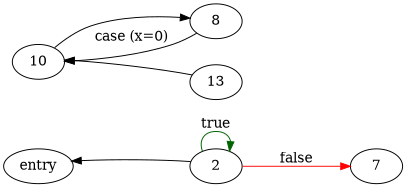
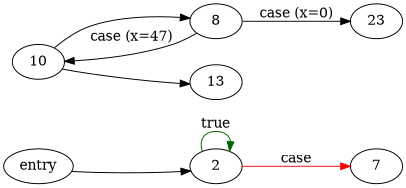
  digraph {
    rankdir=LR
    n1 [label=entry]
    2
    7
    n4 [label=10]
    8
+   23
    13
-   2 -> n1
+   n1 -> 2
    2 -> 2 [color=darkgreen label=true]
-   2 -> 7 [color=red label=false]
+   2 -> 7 [color=red label=case]
    n4 -> 8
-   8 -> n4 [label="case (x=0)"]
-   13 -> n4
+   8 -> n4 [label="case (x=47)"]
+   8 -> 23 [label="case (x=0)"]
+   n4 -> 13
  }
